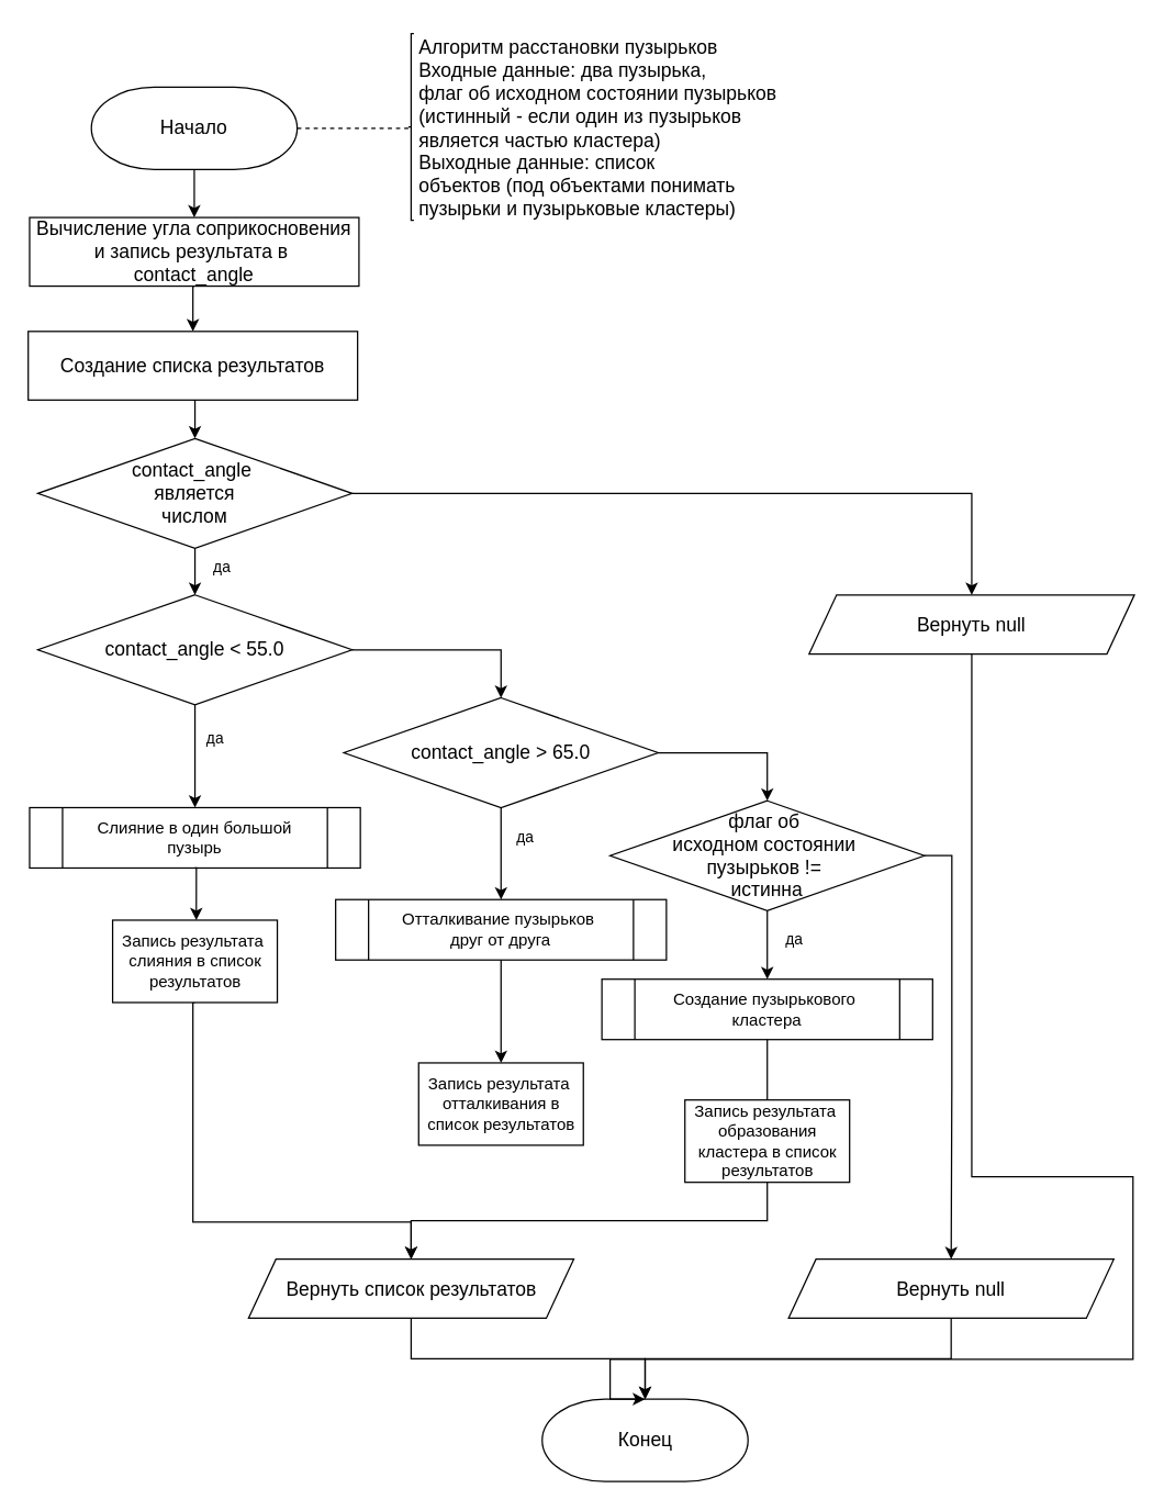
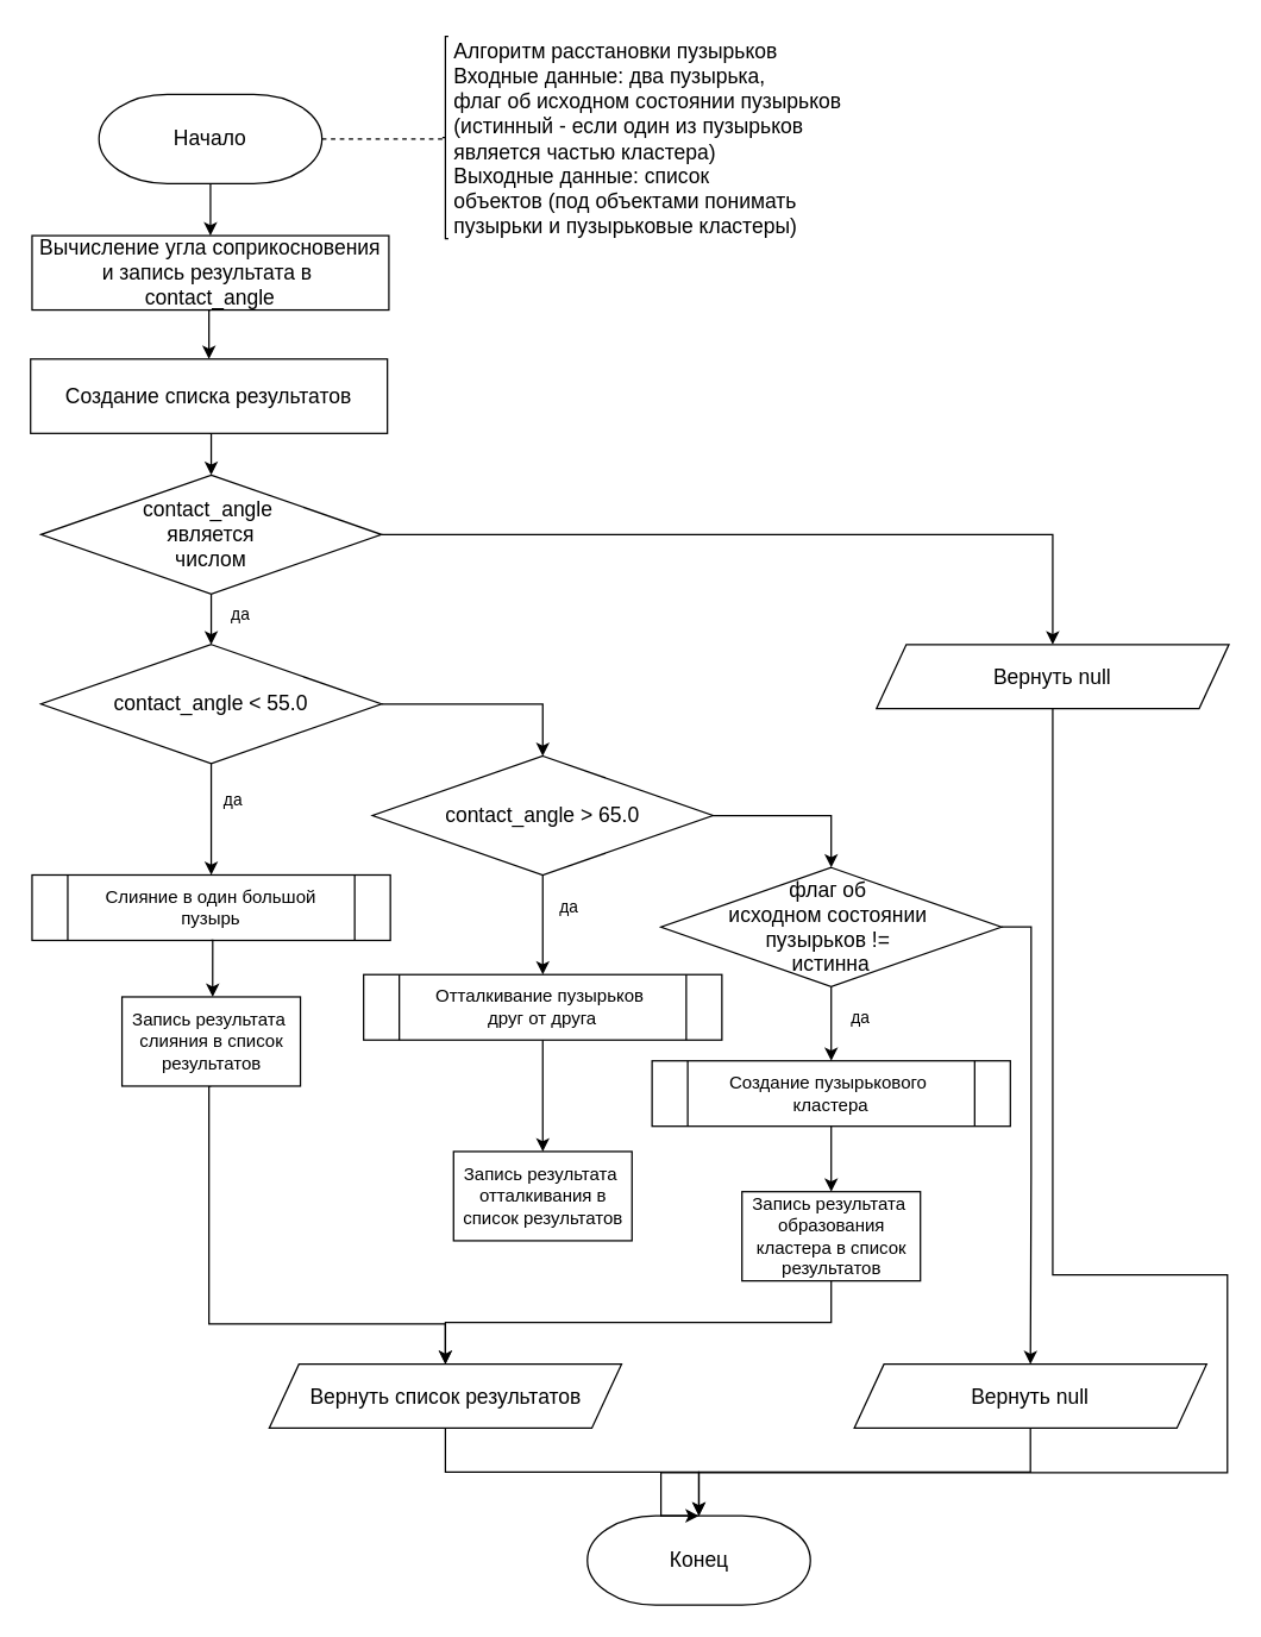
  <mxCell id="0" />
  <mxCell id="1" parent="0" />
  <mxCell id="2" style="edgeStyle=orthogonalEdgeStyle;rounded=0;orthogonalLoop=1;jettySize=auto;html=1;fontSize=14;dashed=1;endArrow=none;endFill=0;entryX=1;entryY=0.5;entryDx=0;entryDy=0;entryPerimeter=0;" parent="1" source="3" target="6" edge="1"><mxGeometry relative="1" as="geometry"><mxPoint x="201" y="93" as="targetPoint" /><Array as="points"><mxPoint x="276" y="93" /><mxPoint x="276" y="93" /></Array></mxGeometry></mxCell>
  <mxCell id="3" value="" style="strokeWidth=1;html=1;shape=mxgraph.flowchart.annotation_2;align=left;labelPosition=right;pointerEvents=1;rounded=0;fontSize=14;strokeColor=default;fillColor=default;" parent="1" vertex="1"><mxGeometry x="297" y="24" width="4" height="136" as="geometry" /></mxCell>
  <mxCell id="4" value="&lt;font style=&quot;font-size: 14px;&quot;&gt;Алгоритм расстановки пузырьков&lt;br&gt;&lt;/font&gt;&lt;div&gt;&lt;div&gt;&lt;div style=&quot;&quot;&gt;&lt;font style=&quot;font-size: 14px;&quot;&gt;Входные данные: два пузырька,&amp;nbsp;&lt;/font&gt;&lt;/div&gt;&lt;div style=&quot;&quot;&gt;&lt;font style=&quot;font-size: 14px;&quot;&gt;флаг об исходном состоянии пузырьков&amp;nbsp;&lt;/font&gt;&lt;/div&gt;&lt;div style=&quot;&quot;&gt;&lt;font style=&quot;font-size: 14px;&quot;&gt;(истинный - если один из пузырьков&amp;nbsp;&lt;/font&gt;&lt;/div&gt;&lt;div style=&quot;&quot;&gt;&lt;font style=&quot;font-size: 14px;&quot;&gt;является частью кластера)&amp;nbsp;&lt;/font&gt;&lt;/div&gt;&lt;div style=&quot;&quot;&gt;&lt;font style=&quot;&quot;&gt;&lt;font style=&quot;font-size: 14px;&quot;&gt;Выходные данные: список&amp;nbsp;&lt;/font&gt;&lt;/font&gt;&lt;/div&gt;&lt;div style=&quot;&quot;&gt;&lt;font style=&quot;&quot;&gt;&lt;font style=&quot;font-size: 14px;&quot;&gt;объектов (под объектами понимать&lt;/font&gt;&lt;/font&gt;&lt;/div&gt;&lt;div style=&quot;&quot;&gt;&lt;font style=&quot;&quot;&gt;&lt;font style=&quot;font-size: 14px;&quot;&gt;пузырьки и пузырьковые кластеры)&lt;/font&gt;&lt;br&gt;&lt;/font&gt;&lt;/div&gt;&lt;/div&gt;&lt;/div&gt;" style="text;html=1;align=left;verticalAlign=middle;resizable=0;points=[];autosize=1;fontSize=14;" parent="1" vertex="1"><mxGeometry x="303" y="20" width="283" height="146" as="geometry" /></mxCell>
  <mxCell id="5" style="edgeStyle=orthogonalEdgeStyle;rounded=0;orthogonalLoop=1;jettySize=auto;html=1;exitX=0.5;exitY=1;exitDx=0;exitDy=0;exitPerimeter=0;entryX=0.5;entryY=0;entryDx=0;entryDy=0;" parent="1" source="6" target="8" edge="1"><mxGeometry relative="1" as="geometry" /></mxCell>
  <mxCell id="6" value="&lt;span style=&quot;font-size: 14px;&quot;&gt;Начало&lt;/span&gt;" style="strokeWidth=1;html=1;shape=mxgraph.flowchart.terminator;whiteSpace=wrap;" parent="1" vertex="1"><mxGeometry x="66" y="63" width="150" height="60" as="geometry" /></mxCell>
  <mxCell id="7" style="edgeStyle=orthogonalEdgeStyle;rounded=0;orthogonalLoop=1;jettySize=auto;html=1;exitX=0.5;exitY=1;exitDx=0;exitDy=0;entryX=0.5;entryY=0;entryDx=0;entryDy=0;" parent="1" source="8" target="14" edge="1"><mxGeometry relative="1" as="geometry" /></mxCell>
  <mxCell id="8" value="&lt;span style=&quot;font-size: 14px;&quot;&gt;Вычисление угла соприкосновения и запись результата в&amp;nbsp;&lt;br&gt;contact_angle&lt;/span&gt;" style="rounded=0;whiteSpace=wrap;html=1;" parent="1" vertex="1"><mxGeometry x="21" y="158" width="240" height="50" as="geometry" /></mxCell>
  <mxCell id="9" style="edgeStyle=orthogonalEdgeStyle;rounded=0;orthogonalLoop=1;jettySize=auto;html=1;exitX=0.5;exitY=1;exitDx=0;exitDy=0;entryX=0.5;entryY=0;entryDx=0;entryDy=0;" parent="1" source="12" target="18" edge="1"><mxGeometry relative="1" as="geometry" /></mxCell>
  <mxCell id="10" value="да" style="edgeLabel;html=1;align=center;verticalAlign=middle;resizable=0;points=[];" parent="9" vertex="1" connectable="0"><mxGeometry x="-0.412" y="-1" relative="1" as="geometry"><mxPoint x="20" y="3" as="offset" /></mxGeometry></mxCell>
  <mxCell id="11" style="edgeStyle=orthogonalEdgeStyle;rounded=0;orthogonalLoop=1;jettySize=auto;html=1;exitX=1;exitY=0.5;exitDx=0;exitDy=0;entryX=0.5;entryY=0;entryDx=0;entryDy=0;" parent="1" source="12" target="36" edge="1"><mxGeometry relative="1" as="geometry" /></mxCell>
  <mxCell id="12" value="&lt;span style=&quot;font-size: 14px;&quot;&gt;contact_angle&amp;nbsp;&lt;/span&gt;&lt;div&gt;&lt;span style=&quot;font-size: 14px;&quot;&gt;является &lt;br&gt;числом&lt;/span&gt;&lt;/div&gt;" style="rhombus;whiteSpace=wrap;html=1;" parent="1" vertex="1"><mxGeometry x="27" y="319" width="229" height="80" as="geometry" /></mxCell>
  <mxCell id="13" style="edgeStyle=orthogonalEdgeStyle;rounded=0;orthogonalLoop=1;jettySize=auto;html=1;exitX=0.5;exitY=1;exitDx=0;exitDy=0;entryX=0.5;entryY=0;entryDx=0;entryDy=0;" parent="1" source="14" target="12" edge="1"><mxGeometry relative="1" as="geometry" /></mxCell>
  <mxCell id="14" value="&lt;span style=&quot;font-size: 14px;&quot;&gt;Создание списка результатов&lt;/span&gt;" style="rounded=0;whiteSpace=wrap;html=1;" parent="1" vertex="1"><mxGeometry x="20" y="241" width="240" height="50" as="geometry" /></mxCell>
  <mxCell id="15" style="edgeStyle=orthogonalEdgeStyle;rounded=0;orthogonalLoop=1;jettySize=auto;html=1;exitX=1;exitY=0.5;exitDx=0;exitDy=0;entryX=0.5;entryY=0;entryDx=0;entryDy=0;" parent="1" source="18" target="24" edge="1"><mxGeometry relative="1" as="geometry" /></mxCell>
  <mxCell id="16" style="edgeStyle=orthogonalEdgeStyle;rounded=0;orthogonalLoop=1;jettySize=auto;html=1;exitX=0.5;exitY=1;exitDx=0;exitDy=0;entryX=0.5;entryY=0;entryDx=0;entryDy=0;" parent="1" source="18" target="41" edge="1"><mxGeometry relative="1" as="geometry" /></mxCell>
  <mxCell id="17" value="да" style="edgeLabel;html=1;align=center;verticalAlign=middle;resizable=0;points=[];" parent="16" vertex="1" connectable="0"><mxGeometry x="-0.376" y="-2" relative="1" as="geometry"><mxPoint x="16" y="1" as="offset" /></mxGeometry></mxCell>
  <mxCell id="18" value="&lt;font style=&quot;&quot;&gt;&lt;span style=&quot;font-size: 14px;&quot;&gt;contact_angle&lt;/span&gt;&lt;font style=&quot;font-size: 14px;&quot;&gt;&amp;nbsp;&amp;lt; 55.0&lt;/font&gt;&lt;/font&gt;" style="rhombus;whiteSpace=wrap;html=1;" parent="1" vertex="1"><mxGeometry x="27" y="433" width="229" height="80" as="geometry" /></mxCell>
  <mxCell id="19" style="edgeStyle=orthogonalEdgeStyle;rounded=0;orthogonalLoop=1;jettySize=auto;html=1;exitX=0.5;exitY=1;exitDx=0;exitDy=0;entryX=0.5;entryY=0;entryDx=0;entryDy=0;" parent="1" source="20" target="35" edge="1"><mxGeometry relative="1" as="geometry"><Array as="points"><mxPoint x="140" y="730" /><mxPoint x="140" y="890" /><mxPoint x="299" y="890" /></Array></mxGeometry></mxCell>
  <mxCell id="20" value="Запись результата&amp;nbsp;&lt;br&gt;слияния в список результатов" style="rounded=0;whiteSpace=wrap;html=1;" parent="1" vertex="1"><mxGeometry x="81.5" y="670" width="120" height="60" as="geometry" /></mxCell>
  <mxCell id="21" style="edgeStyle=orthogonalEdgeStyle;rounded=0;orthogonalLoop=1;jettySize=auto;html=1;exitX=0.5;exitY=1;exitDx=0;exitDy=0;entryX=0.5;entryY=0;entryDx=0;entryDy=0;" parent="1" source="24" target="43" edge="1"><mxGeometry relative="1" as="geometry"><mxPoint x="364.5" y="642" as="targetPoint" /></mxGeometry></mxCell>
  <mxCell id="22" value="да" style="edgeLabel;html=1;align=center;verticalAlign=middle;resizable=0;points=[];" parent="21" vertex="1" connectable="0"><mxGeometry x="-0.429" relative="1" as="geometry"><mxPoint x="17" y="2" as="offset" /></mxGeometry></mxCell>
  <mxCell id="23" style="edgeStyle=orthogonalEdgeStyle;rounded=0;orthogonalLoop=1;jettySize=auto;html=1;exitX=1;exitY=0.5;exitDx=0;exitDy=0;entryX=0.5;entryY=0;entryDx=0;entryDy=0;" parent="1" source="24" target="30" edge="1"><mxGeometry relative="1" as="geometry" /></mxCell>
  <mxCell id="24" value="&lt;font style=&quot;&quot;&gt;&lt;span style=&quot;font-size: 14px;&quot;&gt;contact_angle&lt;/span&gt;&lt;font style=&quot;font-size: 14px;&quot;&gt;&amp;nbsp;&amp;gt; 65.0&lt;/font&gt;&lt;/font&gt;" style="rhombus;whiteSpace=wrap;html=1;" parent="1" vertex="1"><mxGeometry x="250" y="508" width="229" height="80" as="geometry" /></mxCell>
  <mxCell id="25" style="edgeStyle=orthogonalEdgeStyle;rounded=0;orthogonalLoop=1;jettySize=auto;html=1;exitX=0.5;exitY=1;exitDx=0;exitDy=0;entryX=0.5;entryY=0;entryDx=0;entryDy=0;" parent="1" source="43" target="26" edge="1"><mxGeometry relative="1" as="geometry"><mxPoint x="364.5" y="722" as="sourcePoint" /></mxGeometry></mxCell>
  <mxCell id="26" value="Запись результата&amp;nbsp;&lt;br&gt;отталкивания в список результатов" style="rounded=0;whiteSpace=wrap;html=1;" parent="1" vertex="1"><mxGeometry x="304.5" y="774" width="120" height="60" as="geometry" /></mxCell>
  <mxCell id="27" style="edgeStyle=orthogonalEdgeStyle;rounded=0;orthogonalLoop=1;jettySize=auto;html=1;exitX=1;exitY=0.5;exitDx=0;exitDy=0;entryX=0.5;entryY=0;entryDx=0;entryDy=0;" parent="1" source="30" target="31" edge="1"><mxGeometry relative="1" as="geometry" /></mxCell>
  <mxCell id="28" style="edgeStyle=orthogonalEdgeStyle;rounded=0;orthogonalLoop=1;jettySize=auto;html=1;exitX=0.5;exitY=1;exitDx=0;exitDy=0;entryX=0.5;entryY=0;entryDx=0;entryDy=0;" parent="1" source="30" target="44" edge="1"><mxGeometry relative="1" as="geometry"><mxPoint x="557" y="696" as="targetPoint" /></mxGeometry></mxCell>
  <mxCell id="29" value="да" style="edgeLabel;html=1;align=center;verticalAlign=middle;resizable=0;points=[];" parent="28" vertex="1" connectable="0"><mxGeometry x="-0.207" relative="1" as="geometry"><mxPoint x="19" as="offset" /></mxGeometry></mxCell>
  <mxCell id="30" value="&lt;span style=&quot;font-size: 14px; text-align: left; text-wrap: nowrap;&quot;&gt;флаг об&amp;nbsp;&lt;/span&gt;&lt;div&gt;&lt;span style=&quot;font-size: 14px; text-align: left; text-wrap: nowrap;&quot;&gt;исходном состоянии&amp;nbsp;&lt;/span&gt;&lt;/div&gt;&lt;div&gt;&lt;span style=&quot;font-size: 14px; text-align: left; text-wrap: nowrap;&quot;&gt;пузырьков !=&amp;nbsp;&lt;/span&gt;&lt;/div&gt;&lt;div&gt;&lt;span style=&quot;font-size: 14px; text-align: left; text-wrap: nowrap;&quot;&gt;истинна&lt;/span&gt;&lt;/div&gt;" style="rhombus;whiteSpace=wrap;html=1;" parent="1" vertex="1"><mxGeometry x="444" y="583" width="229" height="80" as="geometry" /></mxCell>
  <mxCell id="31" value="&lt;span style=&quot;font-size: 14px;&quot;&gt;Вернуть null&lt;/span&gt;" style="shape=parallelogram;perimeter=parallelogramPerimeter;whiteSpace=wrap;html=1;fixedSize=1;" parent="1" vertex="1"><mxGeometry x="574" y="917" width="237" height="43" as="geometry" /></mxCell>
- <mxCell id="32" style="edgeStyle=orthogonalEdgeStyle;rounded=0;orthogonalLoop=1;jettySize=auto;html=1;exitX=0.5;exitY=1;exitDx=0;exitDy=0;entryX=0.5;entryY=0;entryDx=0;entryDy=0;endArrow=none;" parent="1" source="44" target="34" edge="1"><mxGeometry relative="1" as="geometry"><mxPoint x="557" y="776" as="sourcePoint" /></mxGeometry></mxCell>
+ <mxCell id="32" style="edgeStyle=orthogonalEdgeStyle;rounded=0;orthogonalLoop=1;jettySize=auto;html=1;exitX=0.5;exitY=1;exitDx=0;exitDy=0;entryX=0.5;entryY=0;entryDx=0;entryDy=0;" parent="1" source="44" target="34" edge="1"><mxGeometry relative="1" as="geometry"><mxPoint x="557" y="776" as="sourcePoint" /></mxGeometry></mxCell>
  <mxCell id="33" style="edgeStyle=orthogonalEdgeStyle;rounded=0;orthogonalLoop=1;jettySize=auto;html=1;exitX=0.5;exitY=1;exitDx=0;exitDy=0;entryX=0.5;entryY=0;entryDx=0;entryDy=0;" parent="1" source="34" target="35" edge="1"><mxGeometry relative="1" as="geometry" /></mxCell>
  <mxCell id="34" value="Запись результата&amp;nbsp;&lt;br&gt;образования кластера в список результатов" style="rounded=0;whiteSpace=wrap;html=1;" parent="1" vertex="1"><mxGeometry x="498.5" y="801" width="120" height="60" as="geometry" /></mxCell>
  <mxCell id="35" value="&lt;span style=&quot;font-size: 14px;&quot;&gt;Вернуть список результатов&lt;/span&gt;" style="shape=parallelogram;perimeter=parallelogramPerimeter;whiteSpace=wrap;html=1;fixedSize=1;" parent="1" vertex="1"><mxGeometry x="180.5" y="917" width="237" height="43" as="geometry" /></mxCell>
  <mxCell id="36" value="&lt;span style=&quot;font-size: 14px;&quot;&gt;Вернуть null&lt;/span&gt;" style="shape=parallelogram;perimeter=parallelogramPerimeter;whiteSpace=wrap;html=1;fixedSize=1;" parent="1" vertex="1"><mxGeometry x="589" y="433" width="237" height="43" as="geometry" /></mxCell>
  <mxCell id="37" value="&lt;font style=&quot;font-size: 14px;&quot;&gt;Конец&lt;/font&gt;" style="strokeWidth=1;html=1;shape=mxgraph.flowchart.terminator;whiteSpace=wrap;" parent="1" vertex="1"><mxGeometry x="394.5" y="1019" width="150" height="60" as="geometry" /></mxCell>
  <mxCell id="38" style="edgeStyle=orthogonalEdgeStyle;rounded=0;orthogonalLoop=1;jettySize=auto;html=1;exitX=0.5;exitY=1;exitDx=0;exitDy=0;entryX=0.5;entryY=0;entryDx=0;entryDy=0;entryPerimeter=0;" parent="1" source="35" target="37" edge="1"><mxGeometry relative="1" as="geometry" /></mxCell>
  <mxCell id="39" style="edgeStyle=orthogonalEdgeStyle;rounded=0;orthogonalLoop=1;jettySize=auto;html=1;exitX=0.5;exitY=1;exitDx=0;exitDy=0;entryX=0.5;entryY=0;entryDx=0;entryDy=0;entryPerimeter=0;" parent="1" source="36" target="37" edge="1"><mxGeometry relative="1" as="geometry"><Array as="points"><mxPoint x="708" y="857" /><mxPoint x="825" y="857" /><mxPoint x="825" y="990" /><mxPoint x="444" y="990" /></Array></mxGeometry></mxCell>
  <mxCell id="40" style="edgeStyle=orthogonalEdgeStyle;rounded=0;orthogonalLoop=1;jettySize=auto;html=1;exitX=0.5;exitY=1;exitDx=0;exitDy=0;entryX=0.5;entryY=0;entryDx=0;entryDy=0;entryPerimeter=0;" parent="1" source="31" target="37" edge="1"><mxGeometry relative="1" as="geometry" /></mxCell>
  <mxCell id="41" value="Слияние в один большой&lt;br&gt;пузырь" style="shape=process;whiteSpace=wrap;html=1;backgroundOutline=1;align=center;" parent="1" vertex="1"><mxGeometry x="21" y="588" width="241" height="44" as="geometry" /></mxCell>
  <mxCell id="42" style="edgeStyle=orthogonalEdgeStyle;rounded=0;orthogonalLoop=1;jettySize=auto;html=1;exitX=0.5;exitY=1;exitDx=0;exitDy=0;entryX=0.508;entryY=0;entryDx=0;entryDy=0;entryPerimeter=0;" parent="1" source="41" target="20" edge="1"><mxGeometry relative="1" as="geometry" /></mxCell>
  <mxCell id="43" value="&lt;div style=&quot;&quot;&gt;&lt;div&gt;Отталкивание пузырьков&amp;nbsp;&lt;/div&gt;&lt;div&gt;друг от друга&lt;/div&gt;&lt;/div&gt;" style="shape=process;whiteSpace=wrap;html=1;backgroundOutline=1;align=center;" parent="1" vertex="1"><mxGeometry x="244" y="655" width="241" height="44" as="geometry" /></mxCell>
  <mxCell id="44" value="&lt;div style=&quot;&quot;&gt;Создание пузырькового&amp;nbsp;&lt;/div&gt;&lt;div style=&quot;&quot;&gt;кластера&lt;/div&gt;" style="shape=process;whiteSpace=wrap;html=1;backgroundOutline=1;align=center;" parent="1" vertex="1"><mxGeometry x="438" y="713" width="241" height="44" as="geometry" /></mxCell>
